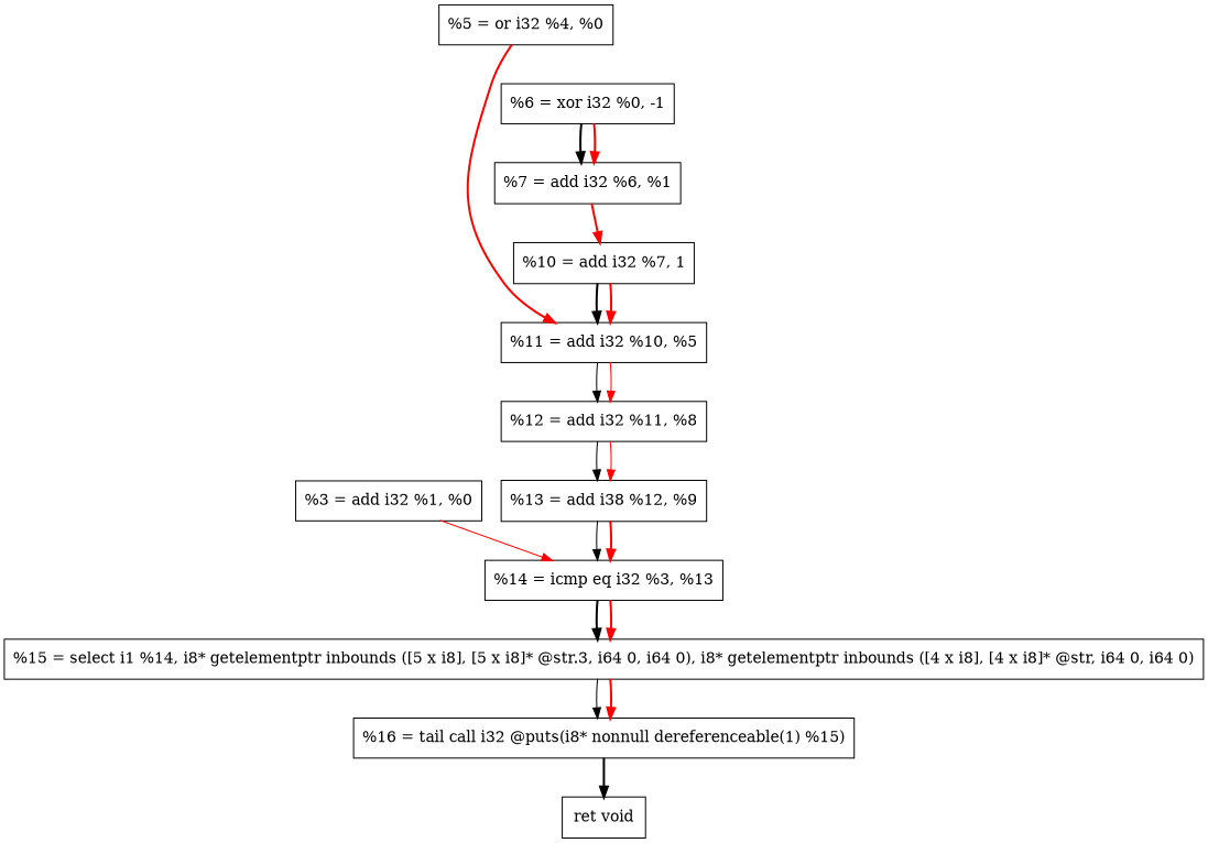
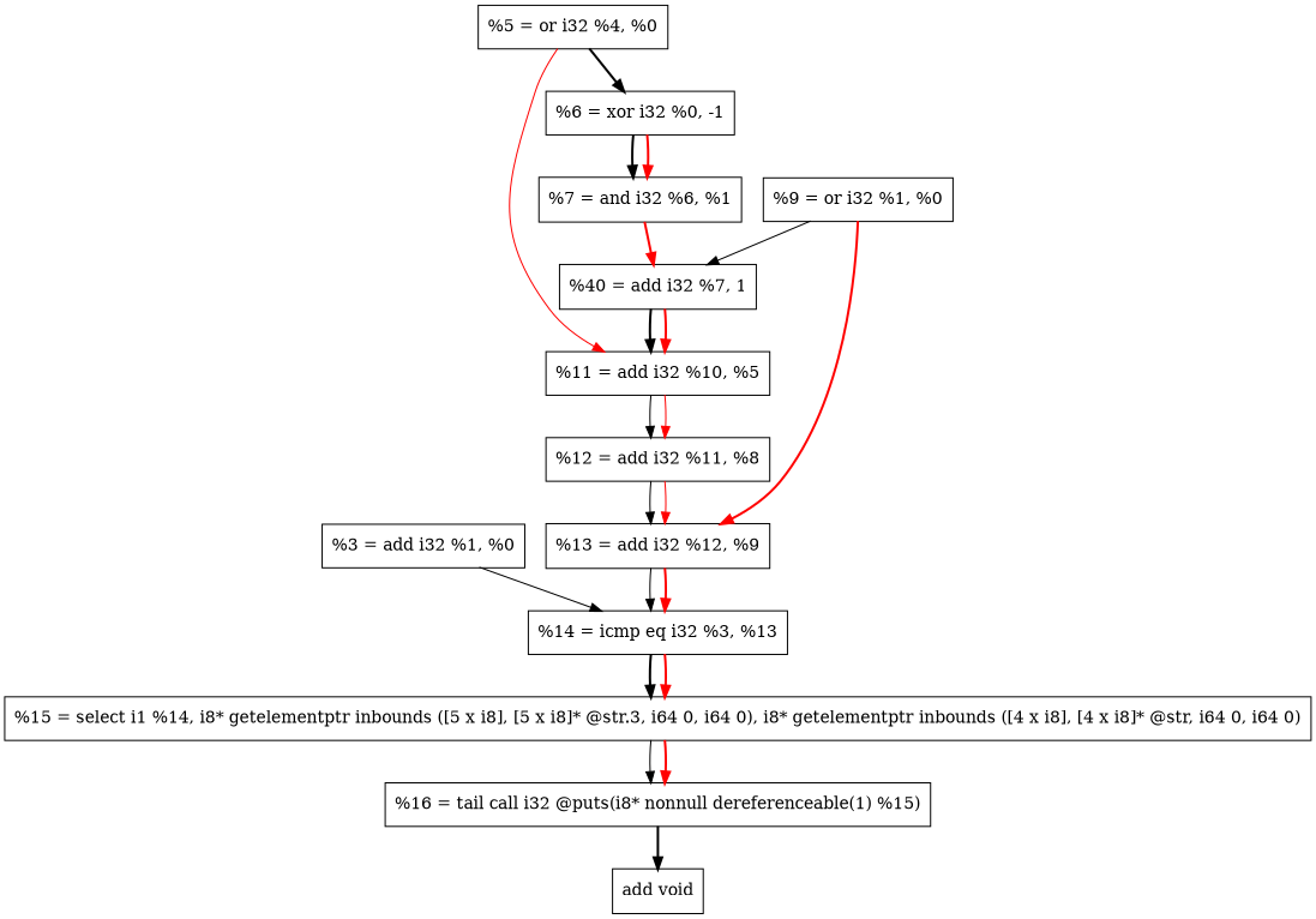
  digraph {
    node [shape=record]
    edge [color=red style=bold]
    n1 [label="  %3 = add i32 %1, %0"]
    n2 [label="  %14 = icmp eq i32 %3, %13"]
    n3 [label="  %15 = select i1 %14, i8* getelementptr inbounds ([5 x i8], [5 x i8]* @str.3, i64 0, i64 0), i8* getelementptr inbounds ([4 x i8], [4 x i8]* @str, i64 0, i64 0)"]
    n4 [label="  %5 = or i32 %4, %0"]
    n5 [label="  %6 = xor i32 %0, -1"]
    n6 [label="  %11 = add i32 %10, %5"]
-   n7 [label="%7 = add i32 %6, %1"]
+   n7 [label="  %7 = and i32 %6, %1"]
    n8 [label="  %12 = add i32 %11, %8"]
-   n9 [label="  %10 = add i32 %7, 1"]
-   n11 [label="%13 = add i38 %12, %9"]
+   n9 [label="%40 = add i32 %7, 1"]
+   n10 [label="  %9 = or i32 %1, %0"]
+   n11 [label="  %13 = add i32 %12, %9"]
    n12 [label="  %16 = tail call i32 @puts(i8* nonnull dereferenceable(1) %15)"]
-   n13 [label="  ret void"]
-   n1 -> n2 [style=solid]
+   n13 [label="add void"]
+   n1 -> n2 [color=black style=solid]
    n2 -> n3 [color=""]
    n2 -> n3
    n3 -> n12 [style=solid color=""]
    n3 -> n12
-   n4 -> n6
+   n4 -> n5 [color=""]
+   n4 -> n6 [style=solid]
    n5 -> n7 [color=""]
    n5 -> n7
    n6 -> n8 [style=solid color=""]
    n6 -> n8 [style=solid]
    n7 -> n9
    n8 -> n11 [style=solid color=""]
    n8 -> n11 [style=solid]
    n9 -> n6 [color=""]
    n9 -> n6
+   n10 -> n9 [style=solid color=""]
+   n10 -> n11
    n11 -> n2 [style=solid color=""]
    n11 -> n2
    n12 -> n13 [color=""]
  }
